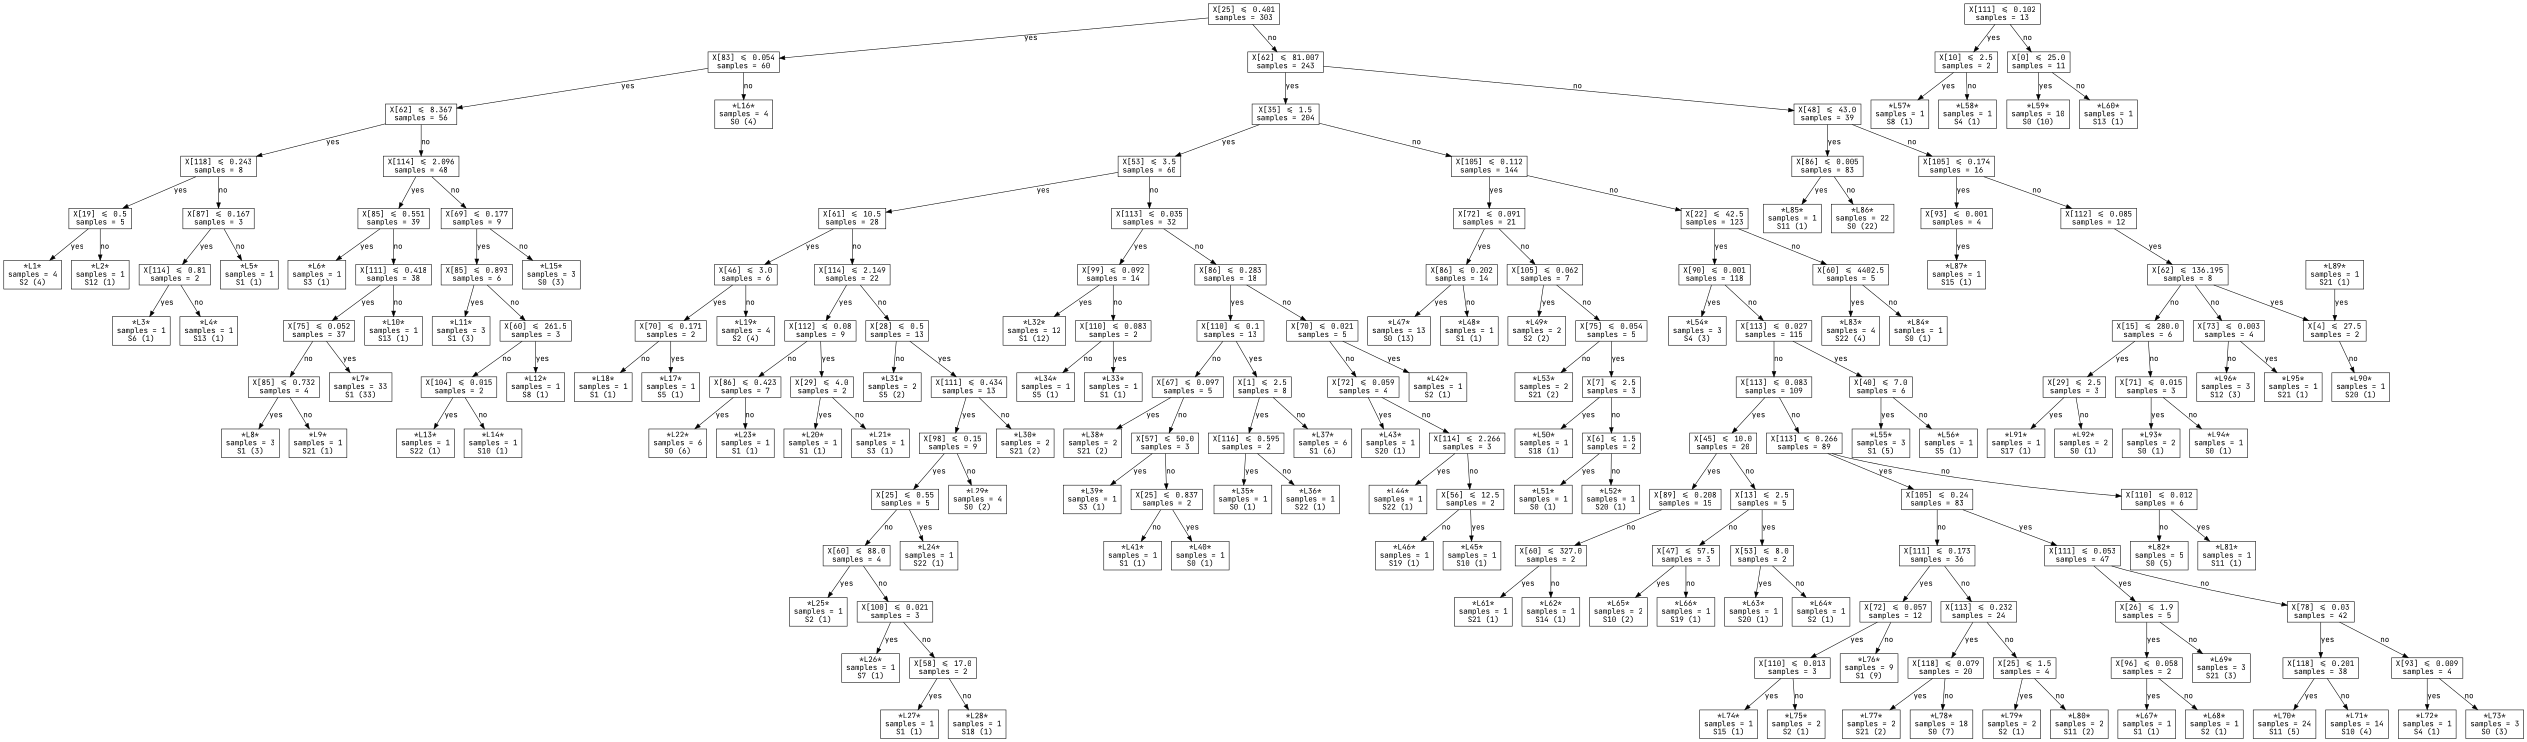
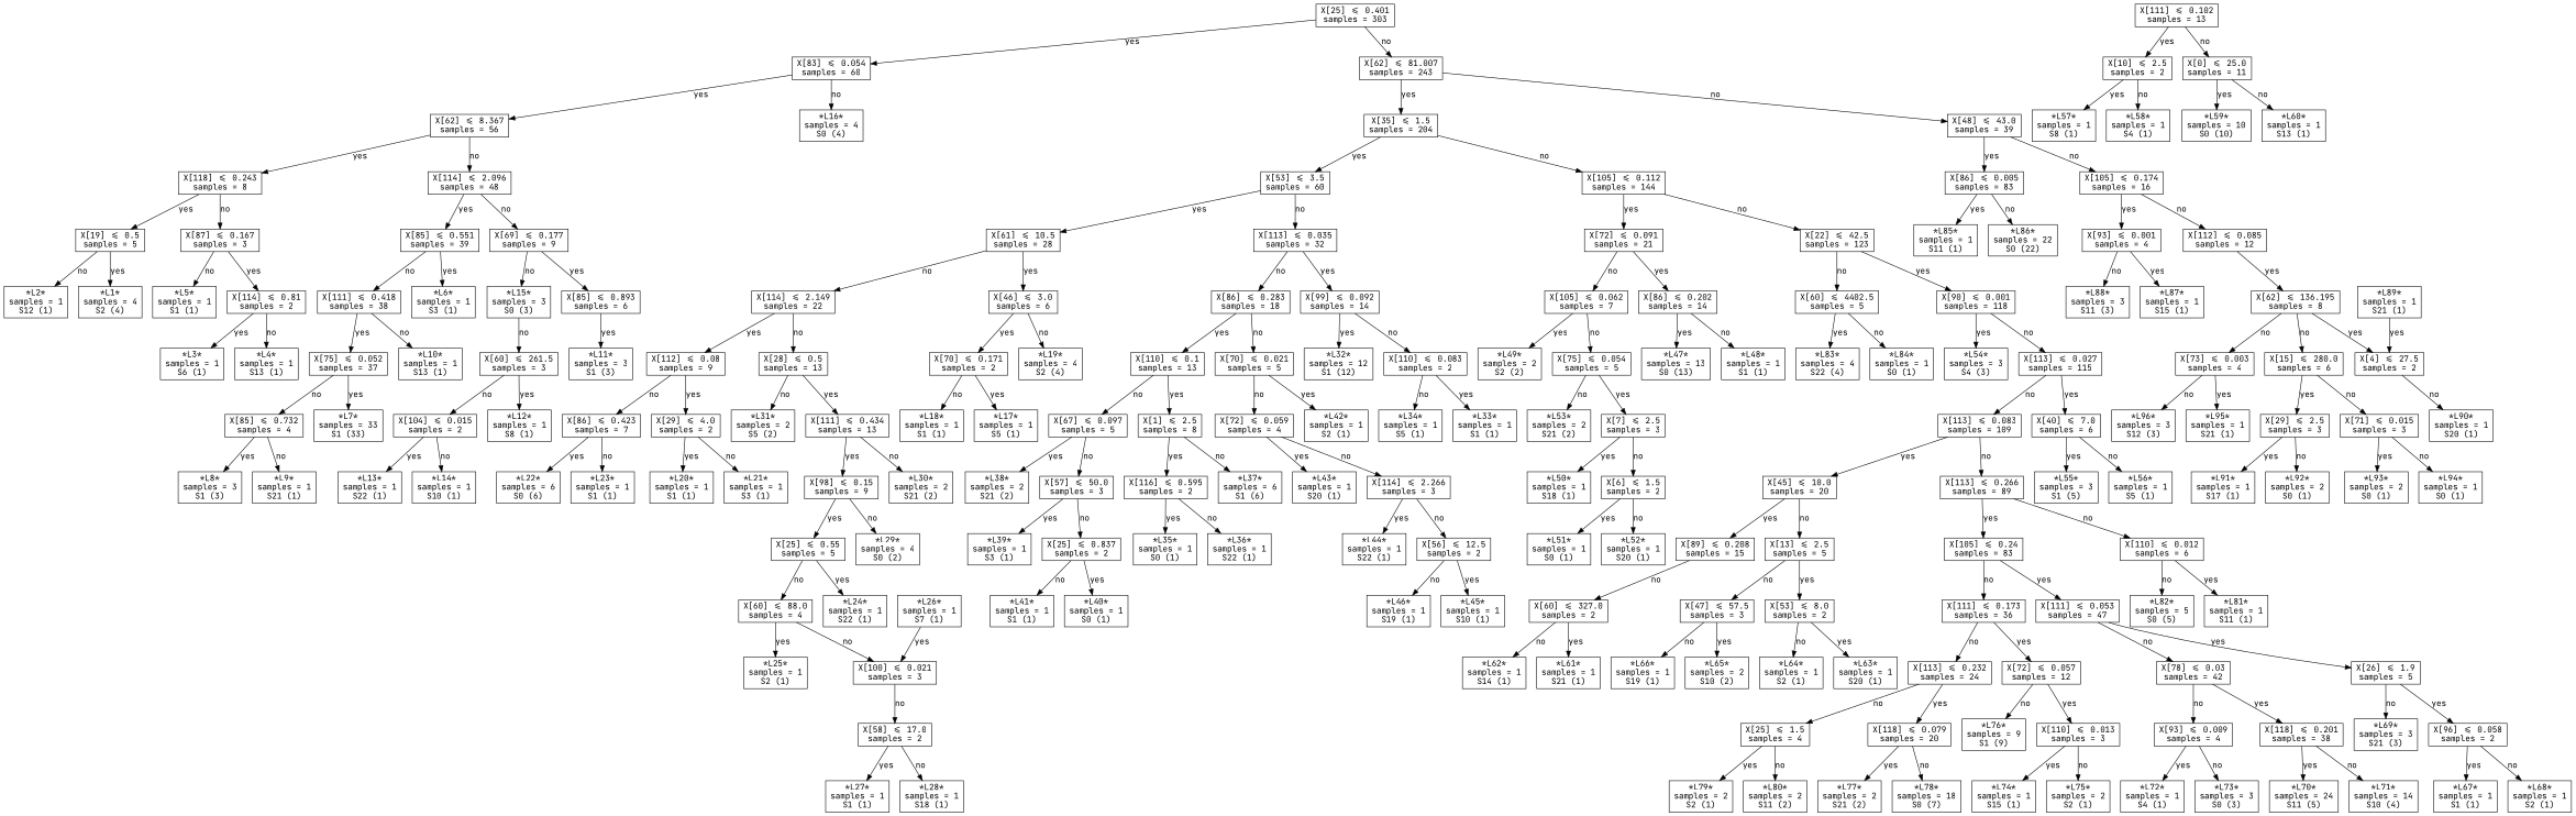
  digraph {
    fontname="JetBrains Mono"
    node [fontname="JetBrains Mono" shape=box]
    edge [fontname="JetBrains Mono"]
    n1 [label="X[25] <= 0.401\nsamples = 303\n"]
    n2 [label="X[83] <= 0.054\nsamples = 60\n"]
    n3 [label="X[62] <= 81.007\nsamples = 243\n"]
    n4 [label="X[62] <= 8.367\nsamples = 56\n"]
    n5 [label="*L16*\nsamples = 4\nS0 (4)\n"]
    n6 [label="X[35] <= 1.5\nsamples = 204\n"]
    n7 [label="X[48] <= 43.0\nsamples = 39\n"]
    n8 [label="X[118] <= 0.243\nsamples = 8\n"]
    n9 [label="X[114] <= 2.096\nsamples = 48\n"]
    n10 [label="X[19] <= 0.5\nsamples = 5\n"]
    n11 [label="X[87] <= 0.167\nsamples = 3\n"]
    n12 [label="X[85] <= 0.551\nsamples = 39\n"]
    n13 [label="X[69] <= 0.177\nsamples = 9\n"]
    n14 [label="*L1*\nsamples = 4\nS2 (4)\n"]
    n15 [label="*L2*\nsamples = 1\nS12 (1)\n"]
    n16 [label="X[114] <= 0.81\nsamples = 2\n"]
    n17 [label="*L5*\nsamples = 1\nS1 (1)\n"]
    n18 [label="*L3*\nsamples = 1\nS6 (1)\n"]
    n19 [label="*L4*\nsamples = 1\nS13 (1)\n"]
    n20 [label="*L6*\nsamples = 1\nS3 (1)\n"]
    n21 [label="X[111] <= 0.418\nsamples = 38\n"]
    n22 [label="X[85] <= 0.893\nsamples = 6\n"]
    n23 [label="*L15*\nsamples = 3\nS0 (3)\n"]
    n24 [label="X[75] <= 0.052\nsamples = 37\n"]
    n25 [label="*L10*\nsamples = 1\nS13 (1)\n"]
    n26 [label="*L7*\nsamples = 33\nS1 (33)\n"]
    n27 [label="X[85] <= 0.732\nsamples = 4\n"]
    n28 [label="*L8*\nsamples = 3\nS1 (3)\n"]
    n29 [label="*L9*\nsamples = 1\nS21 (1)\n"]
    n30 [label="*L11*\nsamples = 3\nS1 (3)\n"]
    n31 [label="X[60] <= 261.5\nsamples = 3\n"]
    n32 [label="*L12*\nsamples = 1\nS8 (1)\n"]
    n33 [label="X[104] <= 0.015\nsamples = 2\n"]
    n34 [label="*L13*\nsamples = 1\nS22 (1)\n"]
    n35 [label="*L14*\nsamples = 1\nS10 (1)\n"]
    n36 [label="X[53] <= 3.5\nsamples = 60\n"]
    n37 [label="X[105] <= 0.112\nsamples = 144\n"]
    n38 [label="X[86] <= 0.005\nsamples = 83\n"]
    n39 [label="X[105] <= 0.174\nsamples = 16\n"]
    n40 [label="X[61] <= 10.5\nsamples = 28\n"]
    n41 [label="X[113] <= 0.035\nsamples = 32\n"]
    n42 [label="X[72] <= 0.091\nsamples = 21\n"]
    n43 [label="X[22] <= 42.5\nsamples = 123\n"]
    n44 [label="X[46] <= 3.0\nsamples = 6\n"]
    n45 [label="X[114] <= 2.149\nsamples = 22\n"]
    n46 [label="X[99] <= 0.092\nsamples = 14\n"]
    n47 [label="X[86] <= 0.283\nsamples = 18\n"]
    n48 [label="X[70] <= 0.171\nsamples = 2\n"]
    n49 [label="*L19*\nsamples = 4\nS2 (4)\n"]
    n50 [label="X[112] <= 0.08\nsamples = 9\n"]
    n51 [label="X[28] <= 0.5\nsamples = 13\n"]
    n52 [label="*L17*\nsamples = 1\nS5 (1)\n"]
    n53 [label="*L18*\nsamples = 1\nS1 (1)\n"]
    n54 [label="X[29] <= 4.0\nsamples = 2\n"]
    n55 [label="X[86] <= 0.423\nsamples = 7\n"]
    n56 [label="X[111] <= 0.434\nsamples = 13\n"]
    n57 [label="*L31*\nsamples = 2\nS5 (2)\n"]
    n58 [label="*L20*\nsamples = 1\nS1 (1)\n"]
    n59 [label="*L21*\nsamples = 1\nS3 (1)\n"]
    n60 [label="*L22*\nsamples = 6\nS0 (6)\n"]
    n61 [label="*L23*\nsamples = 1\nS1 (1)\n"]
    n62 [label="X[98] <= 0.15\nsamples = 9\n"]
    n63 [label="*L30*\nsamples = 2\nS21 (2)\n"]
    n64 [label="X[25] <= 0.55\nsamples = 5\n"]
    n65 [label="*L29*\nsamples = 4\nS0 (2)\n"]
    n66 [label="*L24*\nsamples = 1\nS22 (1)\n"]
    n67 [label="X[60] <= 88.0\nsamples = 4\n"]
    n68 [label="*L25*\nsamples = 1\nS2 (1)\n"]
    n69 [label="X[100] <= 0.021\nsamples = 3\n"]
    n70 [label="*L26*\nsamples = 1\nS7 (1)\n"]
    n71 [label="X[58] <= 17.0\nsamples = 2\n"]
    n72 [label="*L27*\nsamples = 1\nS1 (1)\n"]
    n73 [label="*L28*\nsamples = 1\nS18 (1)\n"]
    n74 [label="*L32*\nsamples = 12\nS1 (12)\n"]
    n75 [label="X[110] <= 0.083\nsamples = 2\n"]
    n76 [label="X[110] <= 0.1\nsamples = 13\n"]
    n77 [label="X[70] <= 0.021\nsamples = 5\n"]
    n78 [label="*L33*\nsamples = 1\nS1 (1)\n"]
    n79 [label="*L34*\nsamples = 1\nS5 (1)\n"]
    n80 [label="X[1] <= 2.5\nsamples = 8\n"]
    n81 [label="X[67] <= 0.097\nsamples = 5\n"]
    n82 [label="*L42*\nsamples = 1\nS2 (1)\n"]
    n83 [label="X[72] <= 0.059\nsamples = 4\n"]
    n84 [label="X[116] <= 0.595\nsamples = 2\n"]
    n85 [label="*L37*\nsamples = 6\nS1 (6)\n"]
    n86 [label="*L38*\nsamples = 2\nS21 (2)\n"]
    n87 [label="X[57] <= 50.0\nsamples = 3\n"]
    n88 [label="*L35*\nsamples = 1\nS0 (1)\n"]
    n89 [label="*L36*\nsamples = 1\nS22 (1)\n"]
    n90 [label="*L39*\nsamples = 1\nS3 (1)\n"]
    n91 [label="X[25] <= 0.837\nsamples = 2\n"]
    n92 [label="*L40*\nsamples = 1\nS0 (1)\n"]
    n93 [label="*L41*\nsamples = 1\nS1 (1)\n"]
    n94 [label="*L43*\nsamples = 1\nS20 (1)\n"]
    n95 [label="X[114] <= 2.266\nsamples = 3\n"]
    n96 [label="*L44*\nsamples = 1\nS22 (1)\n"]
    n97 [label="X[56] <= 12.5\nsamples = 2\n"]
    n98 [label="*L45*\nsamples = 1\nS10 (1)\n"]
    n99 [label="*L46*\nsamples = 1\nS19 (1)\n"]
    n100 [label="X[86] <= 0.202\nsamples = 14\n"]
    n101 [label="X[105] <= 0.062\nsamples = 7\n"]
    n102 [label="X[90] <= 0.001\nsamples = 118\n"]
    n103 [label="X[60] <= 4402.5\nsamples = 5\n"]
    n104 [label="*L47*\nsamples = 13\nS0 (13)\n"]
    n105 [label="*L48*\nsamples = 1\nS1 (1)\n"]
    n106 [label="*L49*\nsamples = 2\nS2 (2)\n"]
    n107 [label="X[75] <= 0.054\nsamples = 5\n"]
    n108 [label="X[7] <= 2.5\nsamples = 3\n"]
    n109 [label="*L53*\nsamples = 2\nS21 (2)\n"]
    n110 [label="*L50*\nsamples = 1\nS18 (1)\n"]
    n111 [label="X[6] <= 1.5\nsamples = 2\n"]
    n112 [label="*L51*\nsamples = 1\nS0 (1)\n"]
    n113 [label="*L52*\nsamples = 1\nS20 (1)\n"]
    n114 [label="*L54*\nsamples = 3\nS4 (3)\n"]
    n115 [label="X[113] <= 0.027\nsamples = 115\n"]
    n116 [label="*L83*\nsamples = 4\nS22 (4)\n"]
    n117 [label="*L84*\nsamples = 1\nS0 (1)\n"]
    n118 [label="X[40] <= 7.0\nsamples = 6\n"]
    n119 [label="X[113] <= 0.083\nsamples = 109\n"]
    n120 [label="*L55*\nsamples = 3\nS1 (5)\n"]
    n121 [label="*L56*\nsamples = 1\nS5 (1)\n"]
    n122 [label="X[45] <= 10.0\nsamples = 20\n"]
    n123 [label="X[113] <= 0.266\nsamples = 89\n"]
    n124 [label="X[89] <= 0.208\nsamples = 15\n"]
    n125 [label="X[13] <= 2.5\nsamples = 5\n"]
    n126 [label="X[105] <= 0.24\nsamples = 83\n"]
    n127 [label="X[110] <= 0.012\nsamples = 6\n"]
    n128 [label="X[60] <= 327.0\nsamples = 2\n"]
    n129 [label="X[53] <= 8.0\nsamples = 2\n"]
    n130 [label="X[47] <= 57.5\nsamples = 3\n"]
    n131 [label="X[111] <= 0.102\nsamples = 13\n"]
    n132 [label="X[10] <= 2.5\nsamples = 2\n"]
    n133 [label="X[0] <= 25.0\nsamples = 11\n"]
    n134 [label="*L61*\nsamples = 1\nS21 (1)\n"]
    n135 [label="*L62*\nsamples = 1\nS14 (1)\n"]
    n136 [label="*L57*\nsamples = 1\nS8 (1)\n"]
    n137 [label="*L58*\nsamples = 1\nS4 (1)\n"]
    n138 [label="*L59*\nsamples = 10\nS0 (10)\n"]
    n139 [label="*L60*\nsamples = 1\nS13 (1)\n"]
    n140 [label="*L63*\nsamples = 1\nS20 (1)\n"]
    n141 [label="*L64*\nsamples = 1\nS2 (1)\n"]
    n142 [label="*L65*\nsamples = 2\nS10 (2)\n"]
    n143 [label="*L66*\nsamples = 1\nS19 (1)\n"]
    n144 [label="X[111] <= 0.053\nsamples = 47\n"]
    n145 [label="X[111] <= 0.173\nsamples = 36\n"]
    n146 [label="*L81*\nsamples = 1\nS11 (1)\n"]
    n147 [label="*L82*\nsamples = 5\nS0 (5)\n"]
    n148 [label="X[26] <= 1.9\nsamples = 5\n"]
    n149 [label="X[78] <= 0.03\nsamples = 42\n"]
    n150 [label="X[72] <= 0.057\nsamples = 12\n"]
    n151 [label="X[113] <= 0.232\nsamples = 24\n"]
    n152 [label="X[96] <= 0.058\nsamples = 2\n"]
    n153 [label="*L69*\nsamples = 3\nS21 (3)\n"]
    n154 [label="X[118] <= 0.201\nsamples = 38\n"]
    n155 [label="X[93] <= 0.009\nsamples = 4\n"]
    n156 [label="*L67*\nsamples = 1\nS1 (1)\n"]
    n157 [label="*L68*\nsamples = 1\nS2 (1)\n"]
    n158 [label="*L70*\nsamples = 24\nS11 (5)\n"]
    n159 [label="*L71*\nsamples = 14\nS10 (4)\n"]
    n160 [label="*L72*\nsamples = 1\nS4 (1)\n"]
    n161 [label="*L73*\nsamples = 3\nS0 (3)\n"]
    n162 [label="X[110] <= 0.013\nsamples = 3\n"]
    n163 [label="*L76*\nsamples = 9\nS1 (9)\n"]
    n164 [label="X[118] <= 0.079\nsamples = 20\n"]
    n165 [label="X[25] <= 1.5\nsamples = 4\n"]
    n166 [label="*L74*\nsamples = 1\nS15 (1)\n"]
    n167 [label="*L75*\nsamples = 2\nS2 (1)\n"]
    n168 [label="*L77*\nsamples = 2\nS21 (2)\n"]
    n169 [label="*L78*\nsamples = 18\nS0 (7)\n"]
    n170 [label="*L79*\nsamples = 2\nS2 (1)\n"]
    n171 [label="*L80*\nsamples = 2\nS11 (2)\n"]
    n172 [label="*L85*\nsamples = 1\nS11 (1)\n"]
    n173 [label="*L86*\nsamples = 22\nS0 (22)\n"]
    n174 [label="X[93] <= 0.001\nsamples = 4\n"]
    n175 [label="X[112] <= 0.085\nsamples = 12\n"]
    n176 [label="*L87*\nsamples = 1\nS15 (1)\n"]
+   n177 [label="*L88*\nsamples = 3\nS11 (3)\n"]
    n178 [label="X[62] <= 136.195\nsamples = 8\n"]
    n179 [label="X[73] <= 0.003\nsamples = 4\n"]
    n180 [label="X[4] <= 27.5\nsamples = 2\n"]
    n181 [label="X[15] <= 280.0\nsamples = 6\n"]
    n182 [label="*L95*\nsamples = 1\nS21 (1)\n"]
    n183 [label="*L96*\nsamples = 3\nS12 (3)\n"]
    n184 [label="*L90*\nsamples = 1\nS20 (1)\n"]
    n185 [label="X[29] <= 2.5\nsamples = 3\n"]
    n186 [label="X[71] <= 0.015\nsamples = 3\n"]
    n187 [label="*L89*\nsamples = 1\nS21 (1)\n"]
    n188 [label="*L91*\nsamples = 1\nS17 (1)\n"]
    n189 [label="*L92*\nsamples = 2\nS0 (1)\n"]
    n190 [label="*L93*\nsamples = 2\nS0 (1)\n"]
    n191 [label="*L94*\nsamples = 1\nS0 (1)\n"]
    n1 -> n2 [label=yes]
    n1 -> n3 [label=no]
    n2 -> n4 [label=yes]
    n2 -> n5 [label=no]
    n3 -> n6 [label=yes]
    n3 -> n7 [label=no]
    n4 -> n8 [label=yes]
    n4 -> n9 [label=no]
    n6 -> n36 [label=yes]
    n6 -> n37 [label=no]
    n7 -> n38 [label=yes]
    n7 -> n39 [label=no]
    n8 -> n10 [label=yes]
    n8 -> n11 [label=no]
    n9 -> n12 [label=yes]
    n9 -> n13 [label=no]
    n10 -> n14 [label=yes]
    n10 -> n15 [label=no]
    n11 -> n16 [label=yes]
    n11 -> n17 [label=no]
    n12 -> n20 [label=yes]
    n12 -> n21 [label=no]
    n13 -> n22 [label=yes]
    n13 -> n23 [label=no]
    n16 -> n18 [label=yes]
    n16 -> n19 [label=no]
    n21 -> n24 [label=yes]
    n21 -> n25 [label=no]
    n22 -> n30 [label=yes]
-   n22 -> n31 [label=no]
+   n23 -> n31 [label=no]
    n24 -> n26 [label=yes]
    n24 -> n27 [label=no]
    n27 -> n28 [label=yes]
    n27 -> n29 [label=no]
    n31 -> n32 [label=yes]
    n31 -> n33 [label=no]
    n33 -> n34 [label=yes]
    n33 -> n35 [label=no]
    n36 -> n40 [label=yes]
    n36 -> n41 [label=no]
    n37 -> n42 [label=yes]
    n37 -> n43 [label=no]
    n38 -> n172 [label=yes]
    n38 -> n173 [label=no]
    n39 -> n174 [label=yes]
    n39 -> n175 [label=no]
    n40 -> n44 [label=yes]
    n40 -> n45 [label=no]
    n41 -> n46 [label=yes]
    n41 -> n47 [label=no]
    n42 -> n100 [label=yes]
    n42 -> n101 [label=no]
    n43 -> n102 [label=yes]
    n43 -> n103 [label=no]
    n44 -> n48 [label=yes]
    n44 -> n49 [label=no]
    n45 -> n50 [label=yes]
    n45 -> n51 [label=no]
    n46 -> n74 [label=yes]
    n46 -> n75 [label=no]
    n47 -> n76 [label=yes]
    n47 -> n77 [label=no]
    n48 -> n52 [label=yes]
    n48 -> n53 [label=no]
    n50 -> n54 [label=yes]
    n50 -> n55 [label=no]
    n51 -> n56 [label=yes]
    n51 -> n57 [label=no]
    n54 -> n58 [label=yes]
    n54 -> n59 [label=no]
    n55 -> n60 [label=yes]
    n55 -> n61 [label=no]
    n56 -> n62 [label=yes]
    n56 -> n63 [label=no]
    n62 -> n64 [label=yes]
    n62 -> n65 [label=no]
    n64 -> n66 [label=yes]
    n64 -> n67 [label=no]
    n67 -> n68 [label=yes]
    n67 -> n69 [label=no]
-   n69 -> n70 [label=yes]
+   n70 -> n69 [label=yes]
    n69 -> n71 [label=no]
    n71 -> n72 [label=yes]
    n71 -> n73 [label=no]
    n75 -> n78 [label=yes]
    n75 -> n79 [label=no]
    n76 -> n80 [label=yes]
    n76 -> n81 [label=no]
    n77 -> n82 [label=yes]
    n77 -> n83 [label=no]
    n80 -> n84 [label=yes]
    n80 -> n85 [label=no]
    n81 -> n86 [label=yes]
    n81 -> n87 [label=no]
    n83 -> n94 [label=yes]
    n83 -> n95 [label=no]
    n84 -> n88 [label=yes]
    n84 -> n89 [label=no]
    n87 -> n90 [label=yes]
    n87 -> n91 [label=no]
    n91 -> n92 [label=yes]
    n91 -> n93 [label=no]
    n95 -> n96 [label=yes]
    n95 -> n97 [label=no]
    n97 -> n98 [label=yes]
    n97 -> n99 [label=no]
    n100 -> n104 [label=yes]
    n100 -> n105 [label=no]
    n101 -> n106 [label=yes]
    n101 -> n107 [label=no]
    n102 -> n114 [label=yes]
    n102 -> n115 [label=no]
    n103 -> n116 [label=yes]
    n103 -> n117 [label=no]
    n107 -> n108 [label=yes]
    n107 -> n109 [label=no]
    n108 -> n110 [label=yes]
    n108 -> n111 [label=no]
    n111 -> n112 [label=yes]
    n111 -> n113 [label=no]
    n115 -> n118 [label=yes]
    n115 -> n119 [label=no]
    n118 -> n120 [label=yes]
    n118 -> n121 [label=no]
    n119 -> n122 [label=yes]
    n119 -> n123 [label=no]
    n122 -> n124 [label=yes]
    n122 -> n125 [label=no]
    n123 -> n126 [label=yes]
    n123 -> n127 [label=no]
    n124 -> n128 [label=no]
    n125 -> n129 [label=yes]
    n125 -> n130 [label=no]
    n126 -> n144 [label=yes]
    n126 -> n145 [label=no]
    n127 -> n146 [label=yes]
    n127 -> n147 [label=no]
    n128 -> n134 [label=yes]
    n128 -> n135 [label=no]
    n129 -> n140 [label=yes]
    n129 -> n141 [label=no]
    n130 -> n142 [label=yes]
    n130 -> n143 [label=no]
    n131 -> n132 [label=yes]
    n131 -> n133 [label=no]
    n132 -> n136 [label=yes]
    n132 -> n137 [label=no]
    n133 -> n138 [label=yes]
    n133 -> n139 [label=no]
    n144 -> n148 [label=yes]
    n144 -> n149 [label=no]
    n145 -> n150 [label=yes]
    n145 -> n151 [label=no]
    n148 -> n152 [label=yes]
    n148 -> n153 [label=no]
    n149 -> n154 [label=yes]
    n149 -> n155 [label=no]
    n150 -> n162 [label=yes]
    n150 -> n163 [label=no]
    n151 -> n164 [label=yes]
    n151 -> n165 [label=no]
    n152 -> n156 [label=yes]
    n152 -> n157 [label=no]
    n154 -> n158 [label=yes]
    n154 -> n159 [label=no]
    n155 -> n160 [label=yes]
    n155 -> n161 [label=no]
    n162 -> n166 [label=yes]
    n162 -> n167 [label=no]
    n164 -> n168 [label=yes]
    n164 -> n169 [label=no]
    n165 -> n170 [label=yes]
    n165 -> n171 [label=no]
    n174 -> n176 [label=yes]
+   n174 -> n177 [label=no]
    n175 -> n178 [label=yes]
    n178 -> n179 [label=no]
    n178 -> n180 [label=yes]
    n178 -> n181 [label=no]
    n179 -> n182 [label=yes]
    n179 -> n183 [label=no]
    n180 -> n184 [label=no]
    n181 -> n185 [label=yes]
    n181 -> n186 [label=no]
    n185 -> n188 [label=yes]
    n185 -> n189 [label=no]
    n186 -> n190 [label=yes]
    n186 -> n191 [label=no]
    n187 -> n180 [label=yes]
  }
